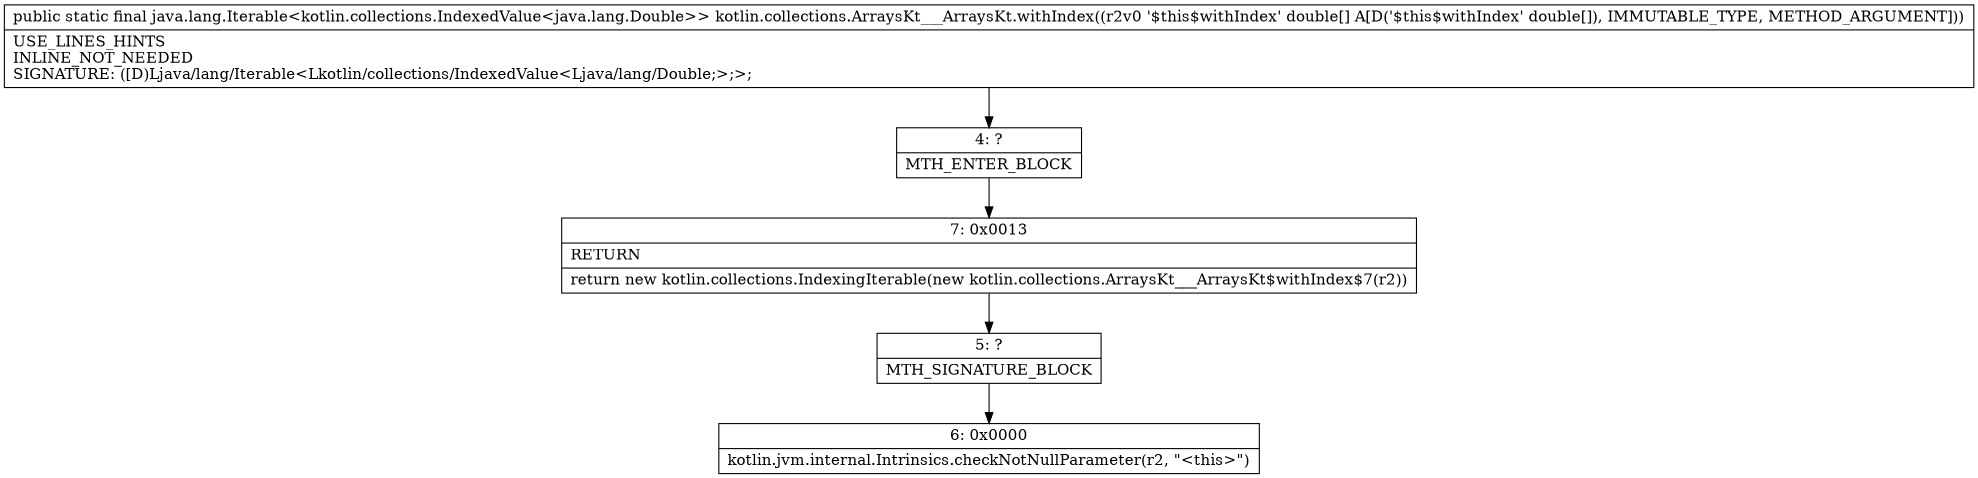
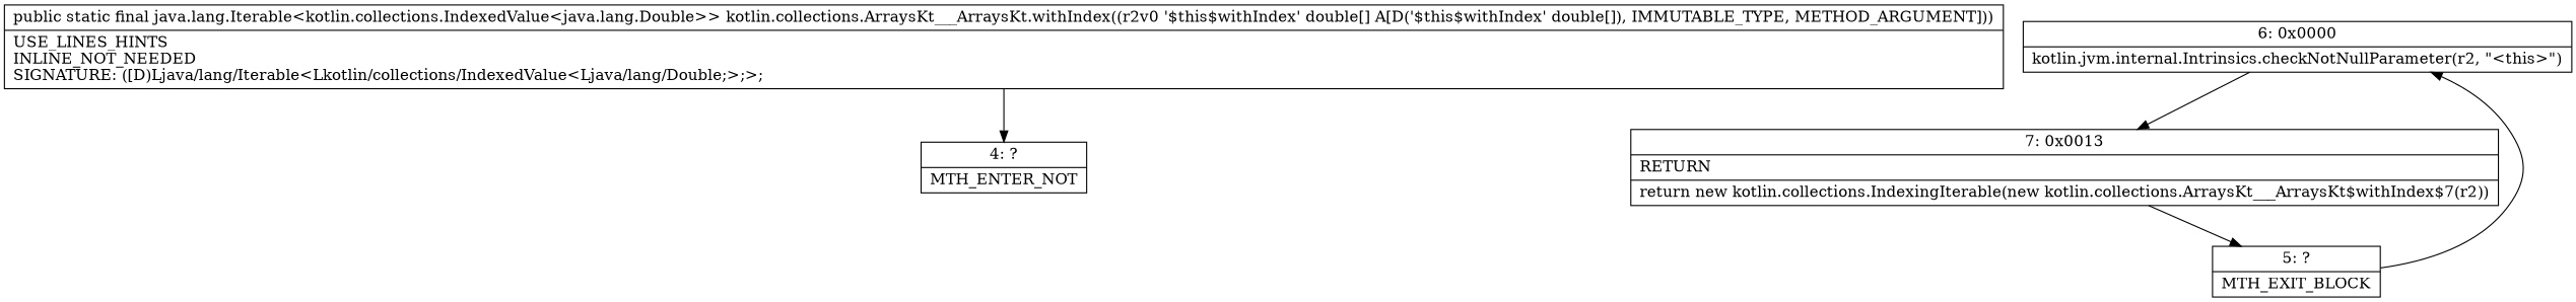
  digraph {
    node [shape=record]
-   n1 [label="{4\:\ ?|MTH_ENTER_BLOCK\l}"]
+   n1 [label="{4\:\ ?|MTH_ENTER_NOT\l}"]
    n2 [label="{6\:\ 0x0000|kotlin.jvm.internal.Intrinsics.checkNotNullParameter(r2, \"\<this\>\")\l}"]
    n3 [label="{7\:\ 0x0013|RETURN\l|return new kotlin.collections.IndexingIterable(new kotlin.collections.ArraysKt___ArraysKt$withIndex$7(r2))\l}"]
-   n4 [label="{5\:\ ?|MTH_SIGNATURE_BLOCK\l}"]
+   n4 [label="{5\:\ ?|MTH_EXIT_BLOCK\l}"]
    n5 [label="{public static final java.lang.Iterable\<kotlin.collections.IndexedValue\<java.lang.Double\>\> kotlin.collections.ArraysKt___ArraysKt.withIndex((r2v0 '$this$withIndex' double[] A[D('$this$withIndex' double[]), IMMUTABLE_TYPE, METHOD_ARGUMENT]))  | USE_LINES_HINTS\lINLINE_NOT_NEEDED\lSIGNATURE: ([D)Ljava\/lang\/Iterable\<Lkotlin\/collections\/IndexedValue\<Ljava\/lang\/Double;\>;\>;\l}"]
-   n1 -> n3
+   n2 -> n3
    n3 -> n4
    n4 -> n2
    n5 -> n1
  }
